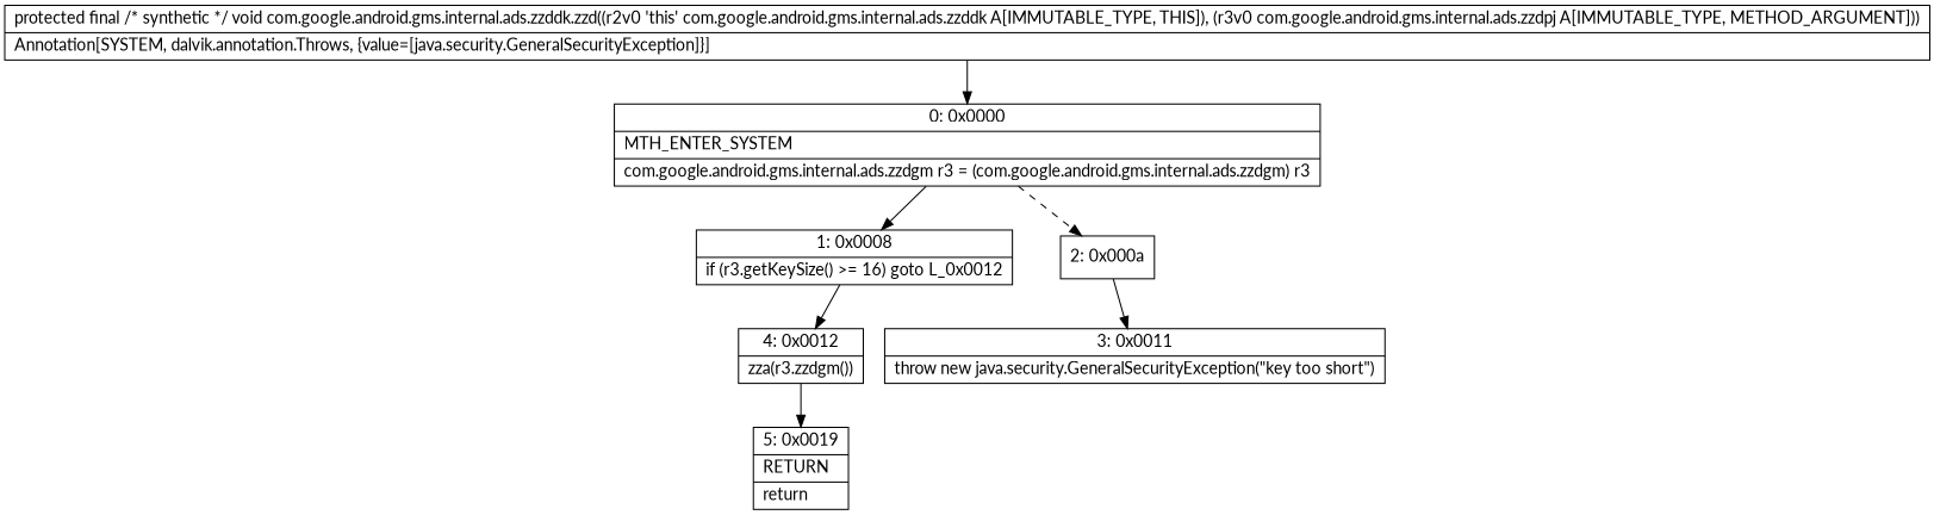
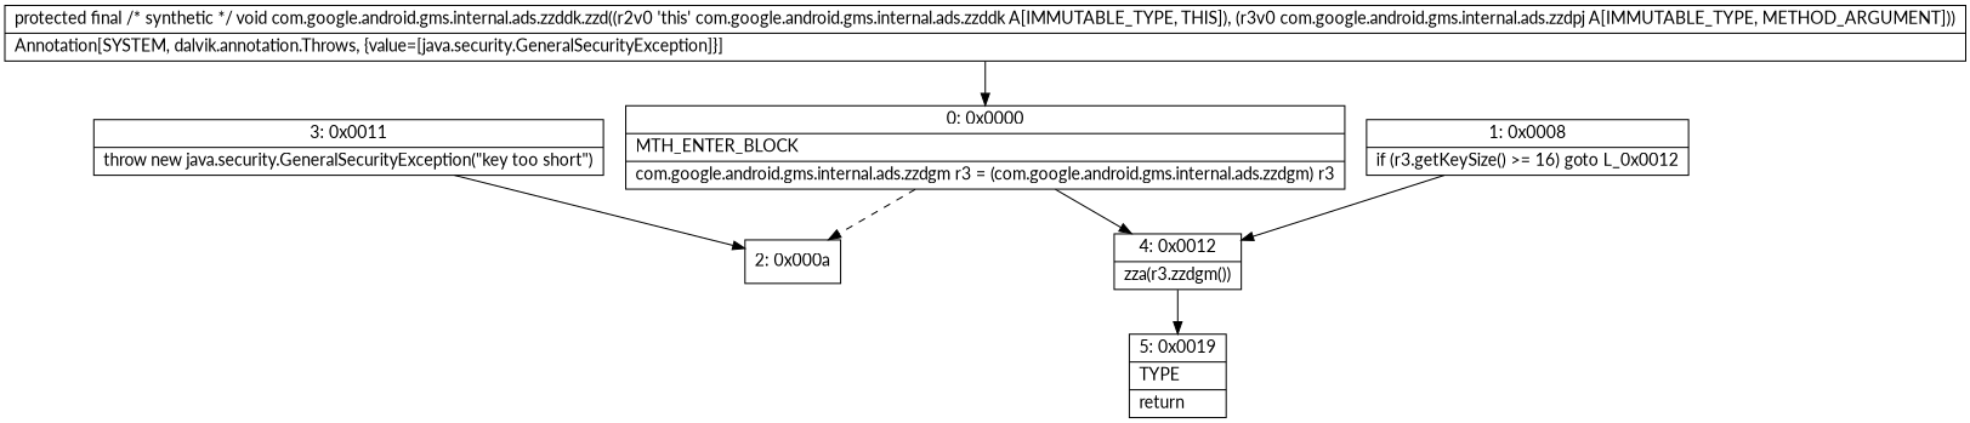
  digraph {
    fontname=Lato
    node [fontname=Lato shape=record]
    edge [fontname=Lato]
-   n1 [label="{0\:\ 0x0000|MTH_ENTER_SYSTEM\l|com.google.android.gms.internal.ads.zzdgm r3 = (com.google.android.gms.internal.ads.zzdgm) r3\l}"]
+   n1 [label="{0\:\ 0x0000|MTH_ENTER_BLOCK\l|com.google.android.gms.internal.ads.zzdgm r3 = (com.google.android.gms.internal.ads.zzdgm) r3\l}"]
    n2 [label="{1\:\ 0x0008|if (r3.getKeySize() \>= 16) goto L_0x0012\l}"]
    n3 [label="{2\:\ 0x000a}"]
    n4 [label="{4\:\ 0x0012|zza(r3.zzdgm())\l}"]
    n5 [label="{3\:\ 0x0011|throw new java.security.GeneralSecurityException(\"key too short\")\l}"]
-   n6 [label="{5\:\ 0x0019|RETURN\l|return\l}"]
+   n6 [label="{5\:\ 0x0019|TYPE\l|return\l}"]
    n7 [label="{protected final \/* synthetic *\/ void com.google.android.gms.internal.ads.zzddk.zzd((r2v0 'this' com.google.android.gms.internal.ads.zzddk A[IMMUTABLE_TYPE, THIS]), (r3v0 com.google.android.gms.internal.ads.zzdpj A[IMMUTABLE_TYPE, METHOD_ARGUMENT]))  | Annotation[SYSTEM, dalvik.annotation.Throws, \{value=[java.security.GeneralSecurityException]\}]\l}"]
-   n1 -> n2
+   n1 -> n4
    n1 -> n3 [style=dashed]
    n2 -> n4
-   n3 -> n5
+   n5 -> n3
    n4 -> n6
    n7 -> n1
  }
